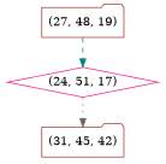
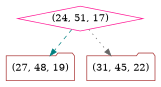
  digraph {
    node [color=brown shape=folder]
    "(24, 51, 17)" [color=deeppink shape=diamond]
    "(27, 48, 19)"
-   "(31, 45, 22)" [label="(31, 45, 42)"]
-   "(27, 48, 19)" -> "(24, 51, 17)" [color=teal style=dashed]
+   "(31, 45, 22)"
+   "(24, 51, 17)" -> "(27, 48, 19)" [color=teal style=dashed]
    "(24, 51, 17)" -> "(31, 45, 22)" [color=gray40 style=dotted]
  }
